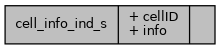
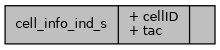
  digraph {
    rankdir=LR
-   n1 [color=black fillcolor=grey75 fontcolor=black fontname=Helvetica fontsize=10 height=0.2 label="{cell_info_ind_s\n|+ cellID\l+ info\l|}" shape=record style=filled width=0.4]
+   n1 [color=black fillcolor=grey75 fontcolor=black fontname=Helvetica fontsize=10 height=0.2 label="{cell_info_ind_s\n|+ cellID\l+ tac\l|}" shape=record style=filled width=0.4]
  }
